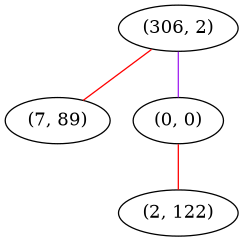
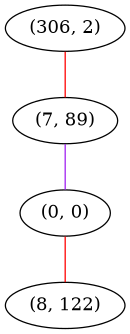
  graph {
    edge [color=red weight=1]
    "(306, 2)"
    "(7, 89)"
    "(0, 0)"
-   "(2, 122)"
+   "(2, 122)" [label="(8, 122)"]
    "(306, 2)" -- "(7, 89)"
-   "(306, 2)" -- "(0, 0)" [color=purple weight=4]
+   "(7, 89)" -- "(0, 0)" [color=purple weight=4]
    "(0, 0)" -- "(2, 122)"
  }
